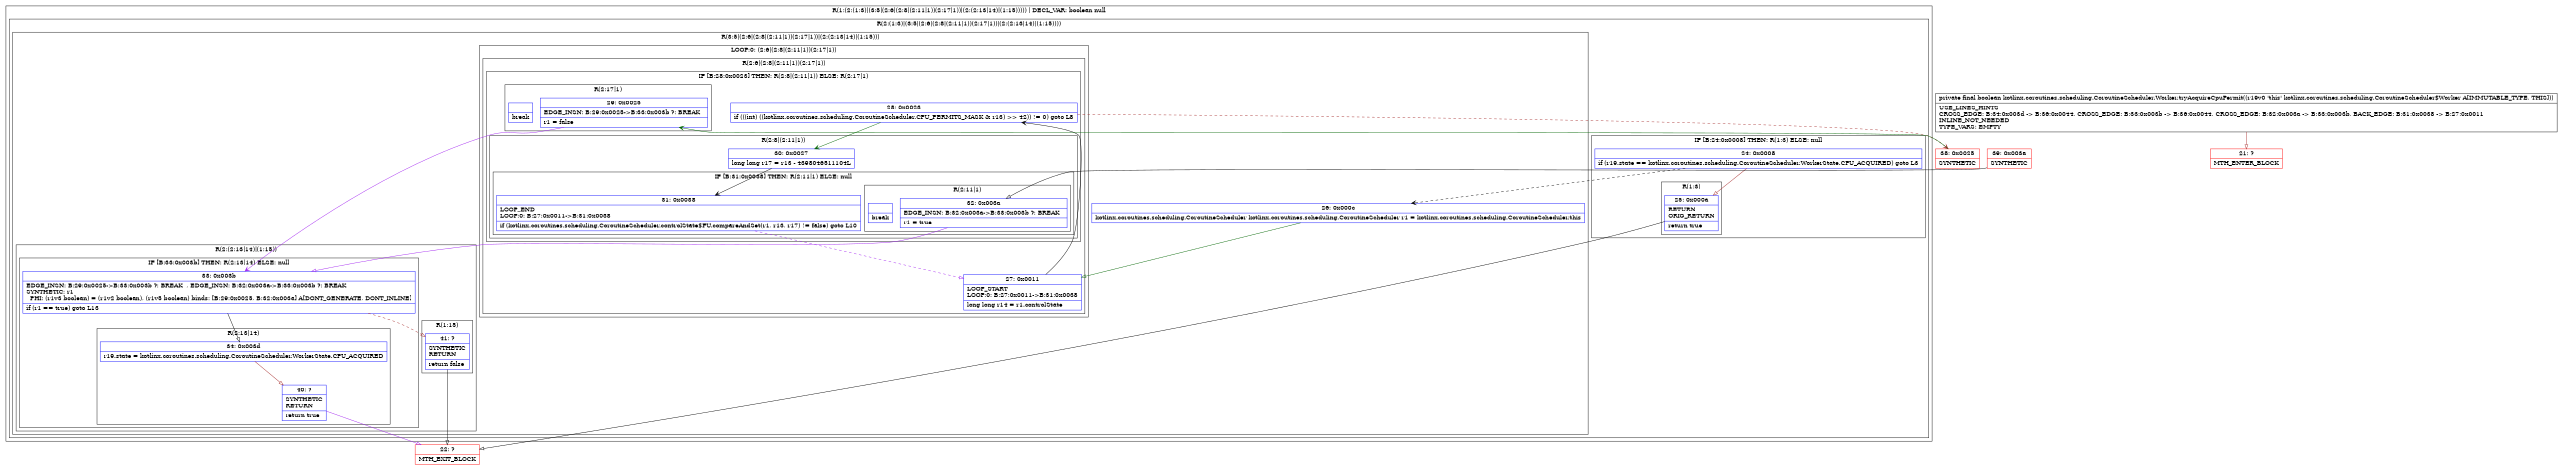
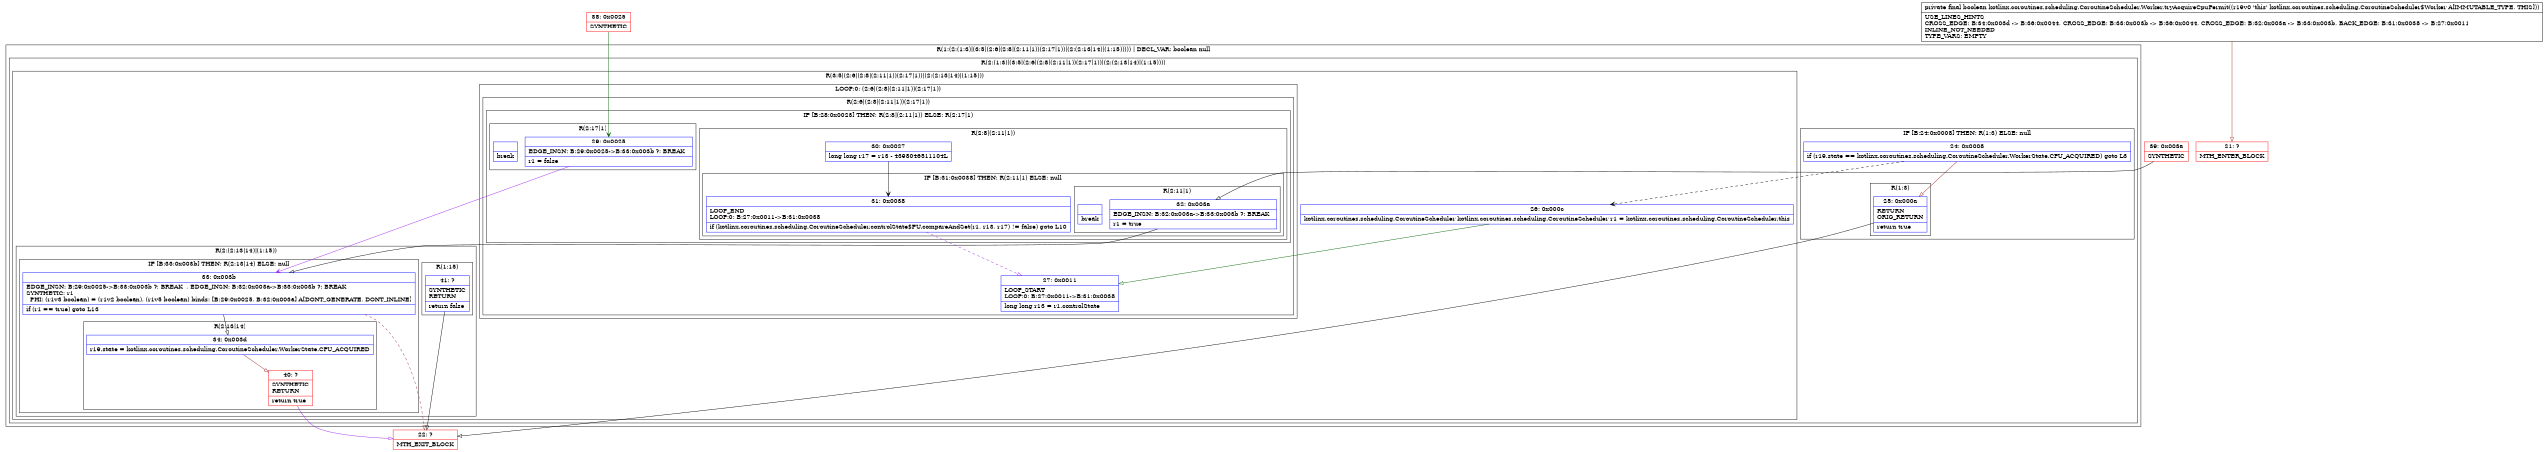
  digraph {
    node [color=blue shape=record]
    edge [arrowhead=onormal color=black]
    n1 [label="{25\:\ 0x000a|RETURN\lORIG_RETURN\l|return true\l}"]
    n2 [label="{24\:\ 0x0008|if (r19.state == kotlinx.coroutines.scheduling.CoroutineScheduler.WorkerState.CPU_ACQUIRED) goto L3\l}"]
    n3 [label="{32\:\ 0x003a|EDGE_INSN: B:32:0x003a\-\>B:33:0x003b ?: BREAK  \l|r1 = true\l}"]
    n4 [label="{|break\l}"]
    n5 [label="{31\:\ 0x0038|LOOP_END\lLOOP:0: B:27:0x0011\-\>B:31:0x0038\l|if (kotlinx.coroutines.scheduling.CoroutineScheduler.controlState$FU.compareAndSet(r1, r13, r17) != false) goto L10\l}"]
    n6 [label="{30\:\ 0x0027|long long r17 = r13 \- 4398046511104L\l}"]
    n7 [label="{29\:\ 0x0025|EDGE_INSN: B:29:0x0025\-\>B:33:0x003b ?: BREAK  \l|r1 = false\l}"]
    n8 [label="{|break\l}"]
-   n9 [label="{28\:\ 0x0023|if (((int) ((kotlinx.coroutines.scheduling.CoroutineScheduler.CPU_PERMITS_MASK & r13) \>\> 42)) != 0) goto L8\l}"]
-   n10 [label="{27\:\ 0x0011|LOOP_START\lLOOP:0: B:27:0x0011\-\>B:31:0x0038\l|long long r14 = r1.controlState\l}"]
+   n10 [label="{27\:\ 0x0011|LOOP_START\lLOOP:0: B:27:0x0011\-\>B:31:0x0038\l|long long r13 = r1.controlState\l}"]
    n11 [label="{34\:\ 0x003d|r19.state = kotlinx.coroutines.scheduling.CoroutineScheduler.WorkerState.CPU_ACQUIRED\l}"]
-   n12 [label="{40\:\ ?|SYNTHETIC\lRETURN\l|return true\l}"]
+   n12 [color=red label="{40\:\ ?|SYNTHETIC\lRETURN\l|return true\l}"]
    n13 [label="{33\:\ 0x003b|EDGE_INSN: B:29:0x0025\-\>B:33:0x003b ?: BREAK  , EDGE_INSN: B:32:0x003a\-\>B:33:0x003b ?: BREAK  \lSYNTHETIC: r1 \l  PHI: (r1v3 boolean) = (r1v2 boolean), (r1v5 boolean) binds: [B:29:0x0025, B:32:0x003a] A[DONT_GENERATE, DONT_INLINE]\l|if (r1 == true) goto L13\l}"]
    n14 [label="{41\:\ ?|SYNTHETIC\lRETURN\l|return false\l}"]
    n15 [label="{26\:\ 0x000c|kotlinx.coroutines.scheduling.CoroutineScheduler kotlinx.coroutines.scheduling.CoroutineScheduler r1 = kotlinx.coroutines.scheduling.CoroutineScheduler.this\l}"]
    n16 [color=red label="{22\:\ ?|MTH_EXIT_BLOCK\l}"]
    n17 [color=red label="{38\:\ 0x0025|SYNTHETIC\l}"]
    n18 [color=red label="{39\:\ 0x003a|SYNTHETIC\l}"]
    n19 [color=red label="{21\:\ ?|MTH_ENTER_BLOCK\l}"]
    n20 [label="{private final boolean kotlinx.coroutines.scheduling.CoroutineScheduler.Worker.tryAcquireCpuPermit((r19v0 'this' kotlinx.coroutines.scheduling.CoroutineScheduler$Worker A[IMMUTABLE_TYPE, THIS]))  | USE_LINES_HINTS\lCROSS_EDGE: B:34:0x003d \-\> B:36:0x0044, CROSS_EDGE: B:33:0x003b \-\> B:36:0x0044, CROSS_EDGE: B:32:0x003a \-\> B:33:0x003b, BACK_EDGE: B:31:0x0038 \-\> B:27:0x0011\lINLINE_NOT_NEEDED\lTYPE_VARS: EMPTY\l}" color=""]
    subgraph cluster_1 {
      label="R(1:(2:(1:3)|(3:5|(2:6|(2:8|(2:11|1))(2:17|1))|(2:(2:13|14)|(1:15))))) | DECL_VAR: boolean null\l"
      subgraph cluster_2 {
        label="R(2:(1:3)|(3:5|(2:6|(2:8|(2:11|1))(2:17|1))|(2:(2:13|14)|(1:15))))"
        subgraph cluster_3 {
          label="IF [B:24:0x0008] THEN: R(1:3) ELSE: null"
          n2
          subgraph cluster_4 {
            label="R(1:3)"
            n1
          }
        }
        subgraph cluster_5 {
          label="R(3:5|(2:6|(2:8|(2:11|1))(2:17|1))|(2:(2:13|14)|(1:15)))"
          n15
          subgraph cluster_6 {
            label="LOOP:0: (2:6|(2:8|(2:11|1))(2:17|1))"
            subgraph cluster_7 {
              label="R(2:6|(2:8|(2:11|1))(2:17|1))"
              n10
              subgraph cluster_8 {
                label="IF [B:28:0x0023] THEN: R(2:8|(2:11|1)) ELSE: R(2:17|1)"
-               n9
                subgraph cluster_9 {
                  label="R(2:8|(2:11|1))"
                  n6
                  subgraph cluster_10 {
                    label="IF [B:31:0x0038] THEN: R(2:11|1) ELSE: null"
                    n5
                    subgraph cluster_11 {
                      label="R(2:11|1)"
                      n3
                      n4
                    }
                  }
                }
                subgraph cluster_12 {
                  label="R(2:17|1)"
                  n7
                  n8
                }
              }
            }
          }
          subgraph cluster_13 {
            label="R(2:(2:13|14)|(1:15))"
            subgraph cluster_14 {
              label="IF [B:33:0x003b] THEN: R(2:13|14) ELSE: null"
              n13
              subgraph cluster_15 {
                label="R(2:13|14)"
                n11
                n12
              }
            }
            subgraph cluster_16 {
              label="R(1:15)"
              n14
            }
          }
        }
      }
    }
    n1 -> n16
    n2 -> n1 [color=brown]
    n2 -> n15 [arrowhead=vee style=dashed]
-   n3 -> n13 [color=purple]
+   n3 -> n13
    n5 -> n10 [color=purple style=dashed]
    n6 -> n5 [arrowhead=vee]
    n7 -> n13 [arrowhead=vee color=purple]
-   n9 -> n6 [arrowhead=vee color=darkgreen]
-   n9 -> n17 [arrowhead=vee color=brown style=dashed]
-   n10 -> n9 [arrowhead=vee]
    n11 -> n12 [color=brown]
    n12 -> n16 [color=purple]
    n13 -> n11
-   n13 -> n14 [color=brown style=dashed]
+   n13 -> n16 [color=brown style=dashed]
    n14 -> n16
    n15 -> n10 [color=darkgreen]
    n17 -> n7 [arrowhead=vee color=darkgreen]
    n18 -> n3
    n20 -> n19 [color=brown]
  }
